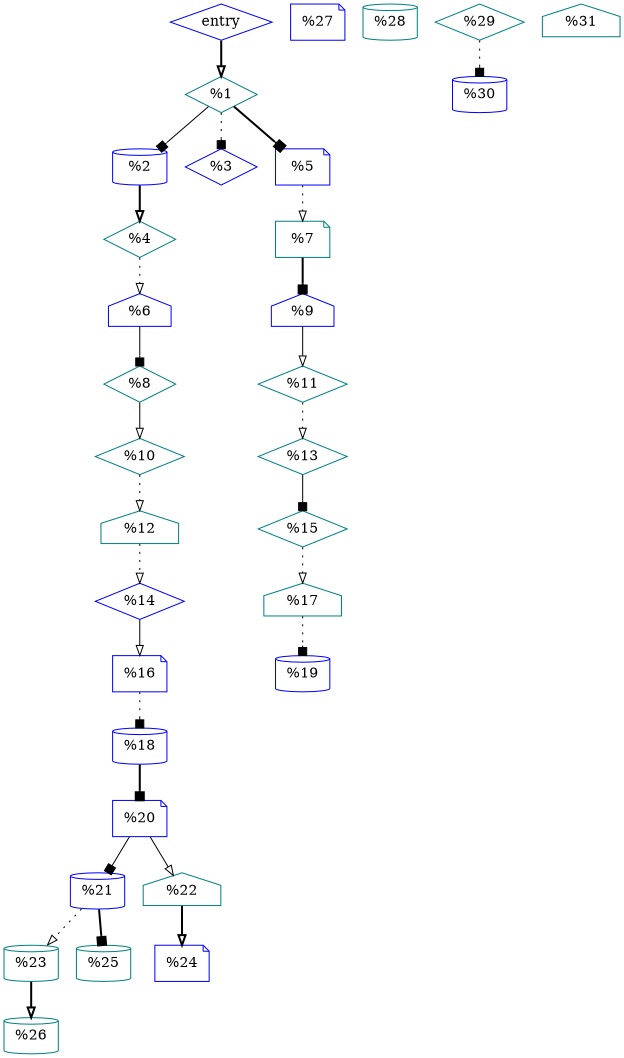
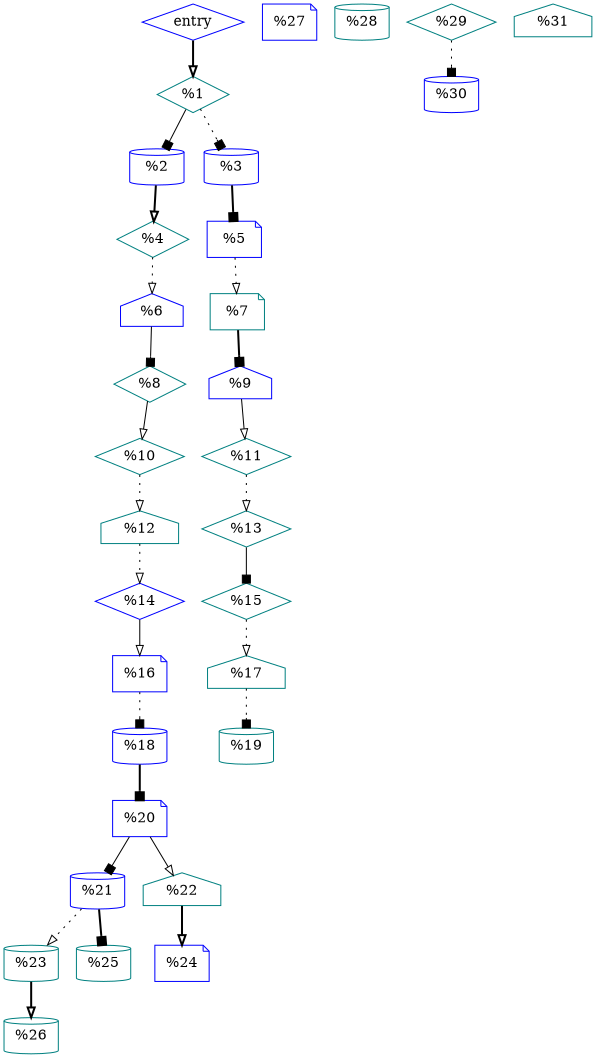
  digraph {
    node [color=teal shape=diamond]
    edge [arrowhead=onormal style=dotted]
    n1 [color=blue label=entry]
    n2 [label="%1"]
    n3 [color=blue label="%2" shape=cylinder]
-   n4 [color=blue label="%3"]
+   n4 [color=blue label="%3" shape=cylinder]
    n5 [label="%4"]
    n6 [color=blue label="%5" shape=note]
    n7 [color=blue label="%6" shape=house]
    n8 [label="%7" shape=note]
    n9 [label="%8"]
    n10 [color=blue label="%9" shape=house]
    n11 [label="%10"]
    n12 [label="%11"]
    n13 [label="%12" shape=house]
    n14 [label="%13"]
    n15 [color=blue label="%14"]
    n16 [label="%15"]
    n17 [color=blue label="%16" shape=note]
    n18 [label="%17" shape=house]
    n19 [color=blue label="%18" shape=cylinder]
-   n20 [color=blue label="%19" shape=cylinder]
+   n20 [label="%19" shape=cylinder]
    n21 [color=blue label="%20" shape=note]
    n22 [color=blue label="%21" shape=cylinder]
    n23 [label="%22" shape=house]
    n24 [label="%23" shape=cylinder]
    n25 [label="%25" shape=cylinder]
    n26 [color=blue label="%24" shape=note]
    n27 [label="%26" shape=cylinder]
    n28 [color=blue label="%27" shape=note]
    n29 [label="%28" shape=cylinder]
    n30 [label="%29"]
    n31 [color=blue label="%30" shape=cylinder]
    n32 [label="%31" shape=house]
    n1 -> n2 [style=bold]
    n2 -> n3 [arrowhead=box style=solid]
    n2 -> n4 [arrowhead=box]
    n3 -> n5 [style=bold]
-   n2 -> n6 [arrowhead=box style=bold]
+   n4 -> n6 [arrowhead=box style=bold]
    n5 -> n7
    n6 -> n8
    n7 -> n9 [arrowhead=box style=solid]
    n8 -> n10 [arrowhead=box style=bold]
    n9 -> n11 [style=solid]
    n10 -> n12 [style=solid]
    n11 -> n13
    n12 -> n14
    n13 -> n15
    n14 -> n16 [arrowhead=box style=solid]
    n15 -> n17 [style=solid]
    n16 -> n18
    n17 -> n19 [arrowhead=box]
    n18 -> n20 [arrowhead=box]
    n19 -> n21 [arrowhead=box style=bold]
    n21 -> n22 [arrowhead=box style=solid]
    n21 -> n23 [style=solid]
    n22 -> n24
    n22 -> n25 [arrowhead=box style=bold]
    n23 -> n26 [style=bold]
    n24 -> n27 [style=bold]
    n30 -> n31 [arrowhead=box]
  }
